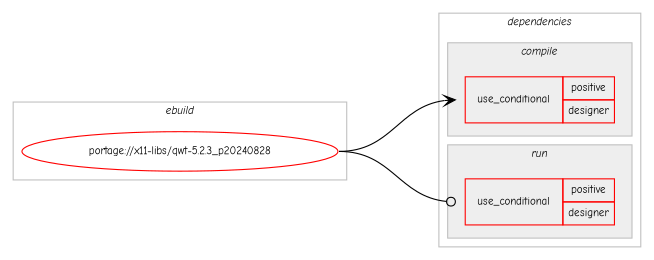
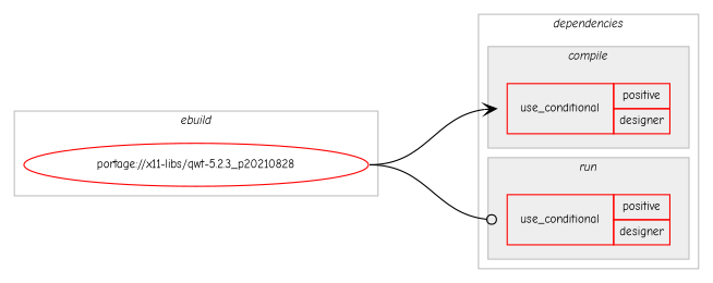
  digraph {
    compound=true
    concentrate=true
    fontname="Comic Neue"
    fontsize=10
    newrank=true
    rankdir=LR
    ranksep=1.5
    node [color=red fontname="Comic Neue" fontsize=10 shape=none]
    edge [headport=w style=solid tailport=e weight=20 fontname="Comic Neue"]
-   n1 [label="portage://x11-libs/qwt-5.2.3_p20240828" width=4 shape=""]
+   n1 [label="portage://x11-libs/qwt-5.2.3_p20210828" width=4 shape=""]
    n2 [label=<<TABLE BORDER="0" CELLBORDER="1" CELLSPACING="0" CELLPADDING="4"><TR><TD ROWSPAN="3" CELLPADDING="10">use_conditional</TD></TR><TR><TD>positive</TD></TR><TR><TD>designer</TD></TR></TABLE>>]
    n3 [label=<<TABLE BORDER="0" CELLBORDER="1" CELLSPACING="0" CELLPADDING="4"><TR><TD ROWSPAN="3" CELLPADDING="10">use_conditional</TD></TR><TR><TD>positive</TD></TR><TR><TD>designer</TD></TR></TABLE>>]
    subgraph cluster_1 {
      color=gray
      label=<<i>ebuild</i>>
      rank=same
      n1
    }
    subgraph cluster_2 {
      color=gray
      label=<<i>dependencies</i>>
      subgraph cluster_3 {
        color=gray
        fillcolor="#eeeeee"
        label=<<i>compile</i>>
        style=filled
        subgraph sub_4 {
          color=gray
          fillcolor="#eeeeee"
          label=<<i>compile</i>>
          style=filled
          n2
        }
      }
      subgraph cluster_5 {
        color=gray
        fillcolor="#eeeeee"
        label=<<i>compile and run</i>>
        style=filled
      }
      subgraph cluster_6 {
        color=gray
        fillcolor="#eeeeee"
        label=<<i>run</i>>
        style=filled
        subgraph sub_7 {
          color=gray
          fillcolor="#eeeeee"
          label=<<i>run</i>>
          style=filled
          n3
        }
      }
    }
    subgraph cluster_8 {
      color=gray
      label=<<i>candidates</i>>
      rank=same
    }
    n1 -> n2 [arrowhead=vee]
    n1 -> n3 [arrowhead=odot]
  }
